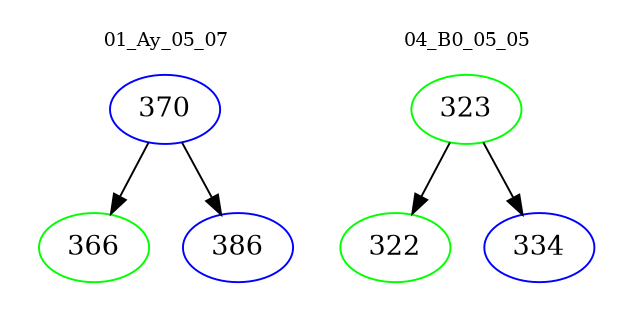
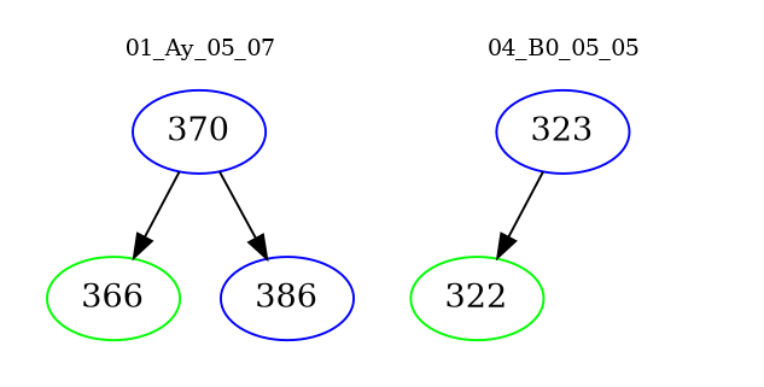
  digraph {
    node [color=blue]
    edge [color=black]
    n1 [label=370]
    n2 [color=green label=366]
    n3 [label=386]
-   n4 [color=green label=323]
+   n4 [label=323]
    n5 [color=green label=322]
-   n6 [label=334]
    subgraph cluster_1 {
      color=white
      fontsize=10
      label="01_Ay_05_07"
      n1
      n2
      n3
    }
    subgraph cluster_2 {
      color=white
      fontsize=10
      label="04_B0_05_05"
      n4
      n5
-     n6
    }
    n1 -> n2
    n1 -> n3
    n4 -> n5
-   n4 -> n6
  }
